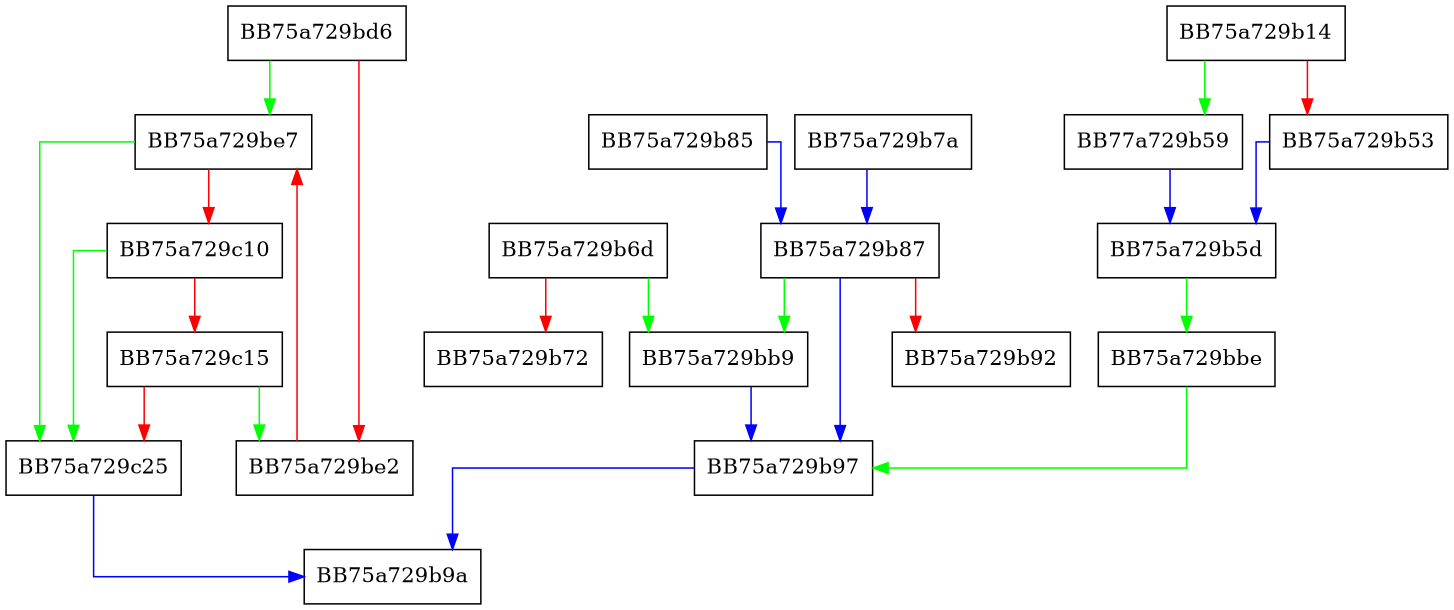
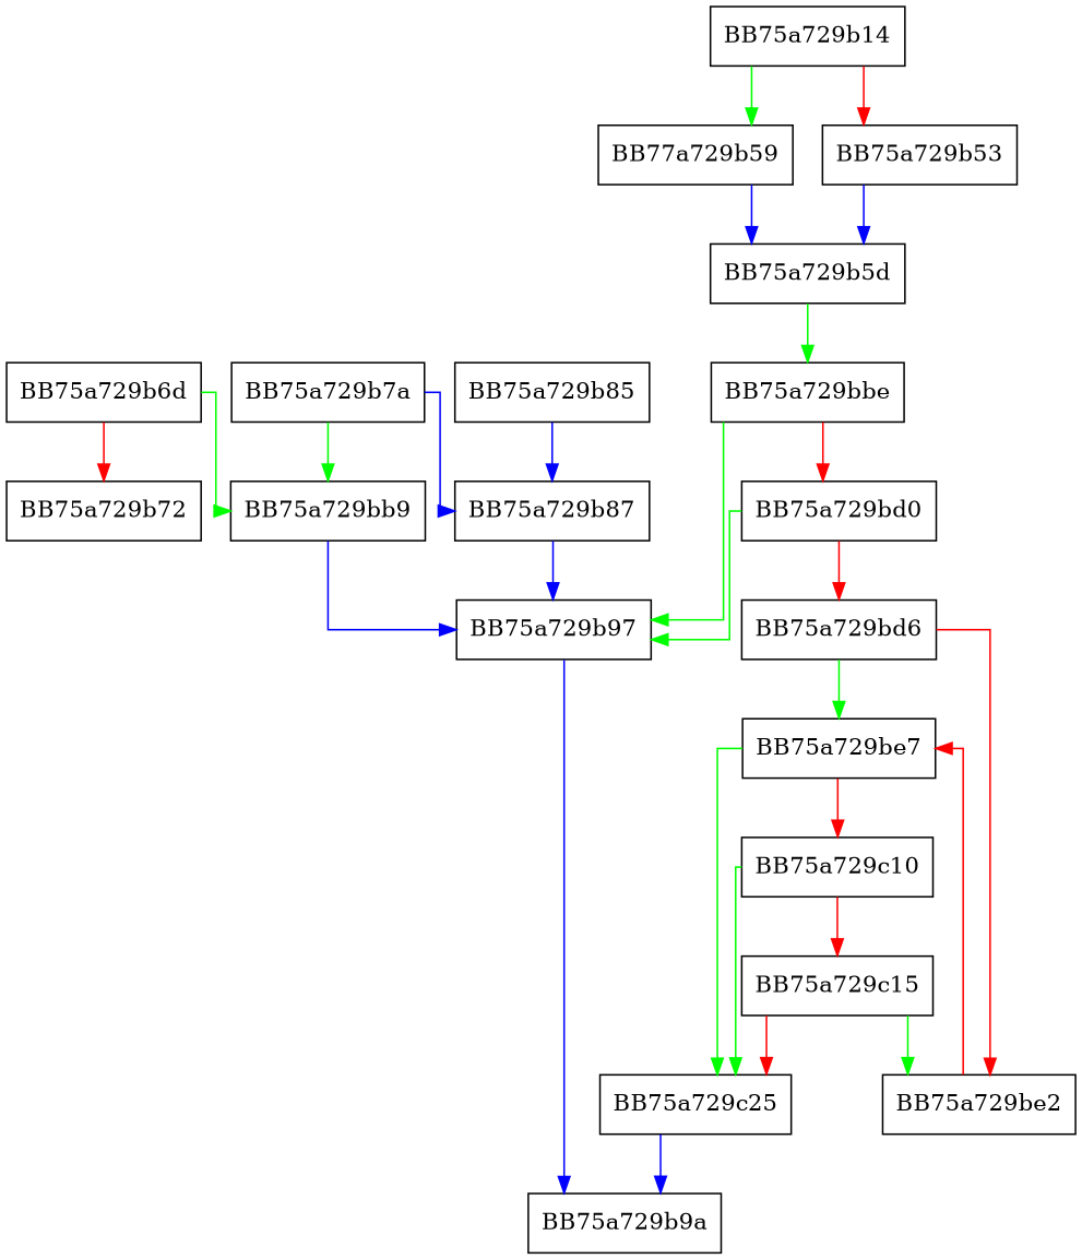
  digraph {
    splines=ortho
    node [shape=box]
    edge [color=green]
    n1 [label=BB77a729b59]
    BB75a729b14
    BB75a729b53
    BB75a729b5d
    BB75a729bbe
    BB75a729b97
+   BB75a729bd0
    BB75a729b6d
    BB75a729bb9
    BB75a729b72
    BB75a729b9a
    BB75a729bd6
    BB75a729b85
    BB75a729b87
    BB75a729b7a
-   BB75a729b92
    BB75a729be7
    BB75a729be2
    BB75a729c25
    BB75a729c10
    BB75a729c15
    n1 -> BB75a729b5d [color=blue]
    BB75a729b14 -> n1
    BB75a729b14 -> BB75a729b53 [color=red]
    BB75a729b53 -> BB75a729b5d [color=blue]
    BB75a729b5d -> BB75a729bbe
    BB75a729bbe -> BB75a729b97
+   BB75a729bbe -> BB75a729bd0 [color=red]
    BB75a729b97 -> BB75a729b9a [color=blue]
+   BB75a729bd0 -> BB75a729b97
+   BB75a729bd0 -> BB75a729bd6 [color=red]
    BB75a729b6d -> BB75a729bb9
    BB75a729b6d -> BB75a729b72 [color=red]
    BB75a729bb9 -> BB75a729b97 [color=blue]
    BB75a729bd6 -> BB75a729be7
    BB75a729bd6 -> BB75a729be2 [color=red]
    BB75a729b85 -> BB75a729b87 [color=blue]
    BB75a729b87 -> BB75a729b97 [color=blue]
-   BB75a729b87 -> BB75a729bb9
-   BB75a729b87 -> BB75a729b92 [color=red]
+   BB75a729b7a -> BB75a729bb9
    BB75a729b7a -> BB75a729b87 [color=blue]
    BB75a729be7 -> BB75a729c25
    BB75a729be7 -> BB75a729c10 [color=red]
    BB75a729be2 -> BB75a729be7 [color=red]
    BB75a729c25 -> BB75a729b9a [color=blue]
    BB75a729c10 -> BB75a729c25
    BB75a729c10 -> BB75a729c15 [color=red]
    BB75a729c15 -> BB75a729be2
    BB75a729c15 -> BB75a729c25 [color=red]
  }
